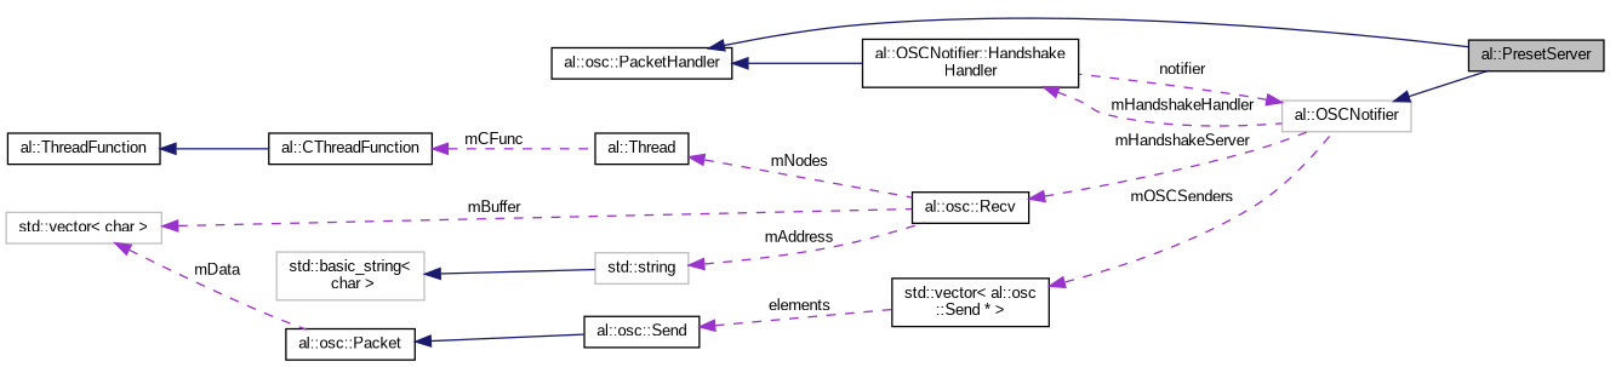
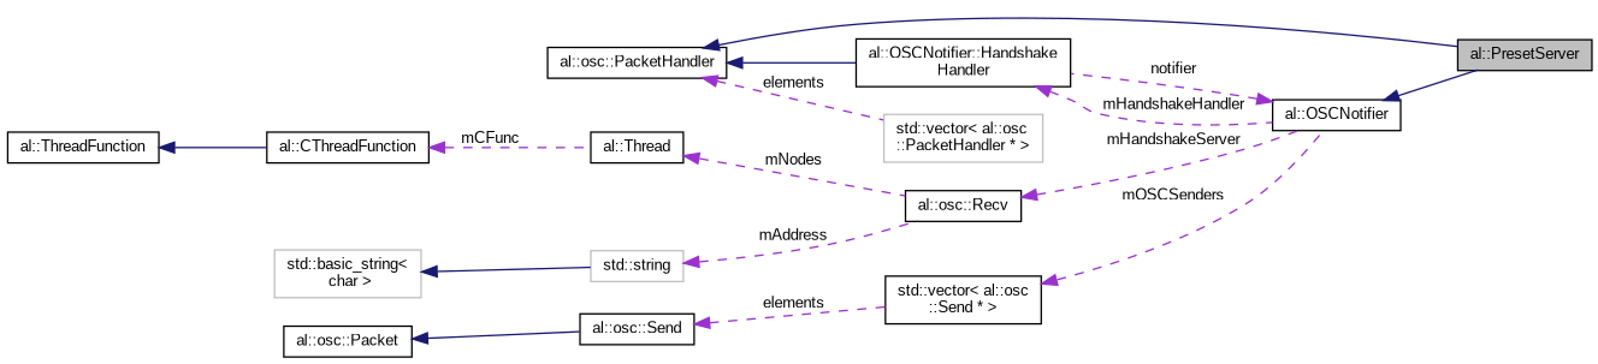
  digraph {
    fontname="Liberation Sans"
    rankdir=LR
    node [color=black fontname="Liberation Sans" fontsize=10 shape=record]
    edge [color=darkorchid3 dir=back fontname="Liberation Sans" fontsize=10 labelfontname="FreeSans.ttf" labelfontsize=10 style=dashed]
    n1 [fillcolor=grey75 fontcolor=black height=0.2 label="al::PresetServer" style=filled width=0.4]
    n2 [height=0.2 label="al::osc::PacketHandler" width=0.4]
+   n3 [color=grey75 height=0.2 label="std::vector\< al::osc\l::PacketHandler * \>" width=0.4]
    n4 [height=0.2 label="al::OSCNotifier::Handshake\lHandler" width=0.4]
-   n5 [color=grey75 height=0.2 label="al::OSCNotifier" width=0.4]
+   n5 [height=0.2 label="al::OSCNotifier" width=0.4]
    n6 [height=0.2 label="al::osc::Recv" width=0.4]
-   n7 [color=grey75 height=0.2 label="std::vector\< char \>" width=0.4]
    n8 [height=0.2 label="al::osc::Packet" width=0.4]
    n9 [height=0.2 label="al::osc::Send" width=0.4]
    n10 [color=grey75 height=0.2 label="std::string" width=0.4]
    n11 [color=grey75 height=0.2 label="std::basic_string\<\l char \>" width=0.4]
    n12 [height=0.2 label="al::Thread" width=0.4]
    n13 [height=0.2 label="al::CThreadFunction" width=0.4]
    n14 [height=0.2 label="al::ThreadFunction" width=0.4]
    n15 [height=0.2 label="std::vector\< al::osc\l::Send * \>" width=0.4]
    n2 -> n1 [color=midnightblue style=solid]
+   n2 -> n3 [label=" elements"]
    n2 -> n4 [color=midnightblue style=solid]
    n4 -> n5 [label=" mHandshakeHandler"]
    n5 -> n1 [color=midnightblue style=solid]
    n5 -> n4 [label=" notifier"]
    n6 -> n5 [label=" mHandshakeServer"]
-   n7 -> n6 [label=" mBuffer"]
-   n7 -> n8 [label=" mData"]
    n8 -> n9 [color=midnightblue style=solid]
    n9 -> n15 [label=" elements"]
    n10 -> n6 [label=" mAddress"]
    n11 -> n10 [color=midnightblue style=solid]
    n12 -> n6 [label=" mNodes"]
    n13 -> n12 [label=" mCFunc"]
    n14 -> n13 [color=midnightblue style=solid]
    n15 -> n5 [label=" mOSCSenders"]
  }
